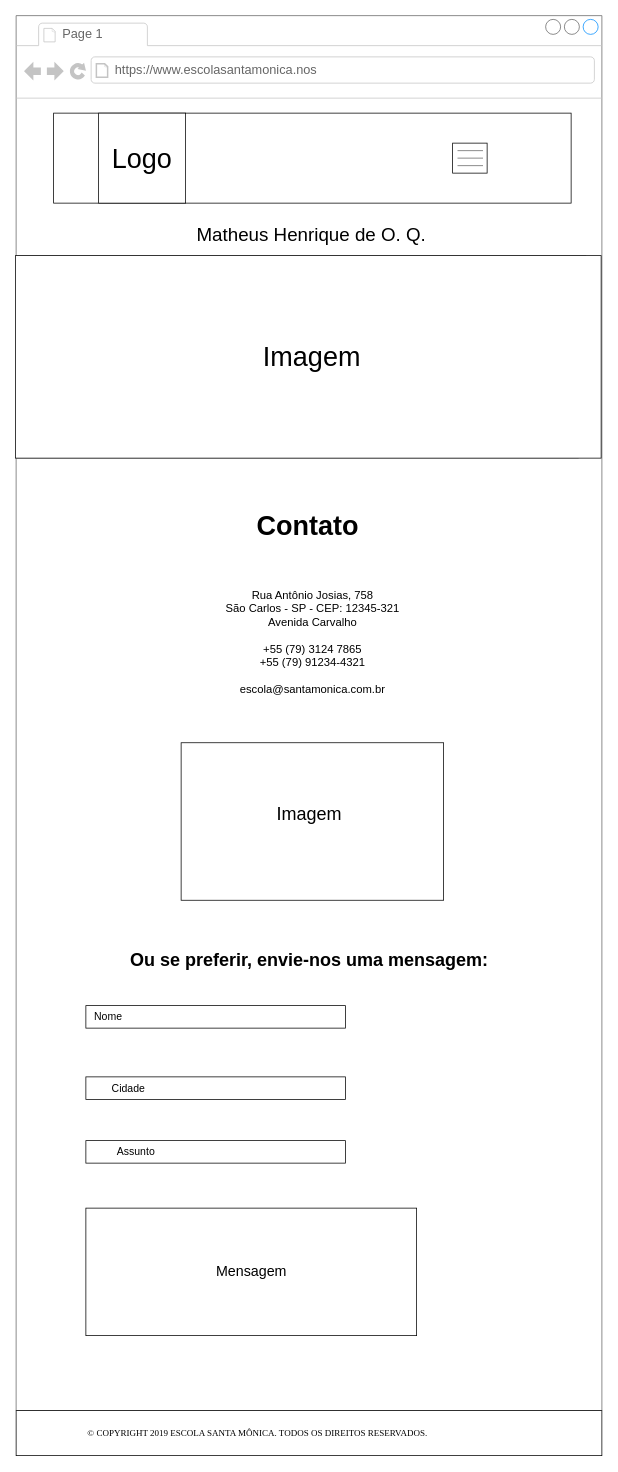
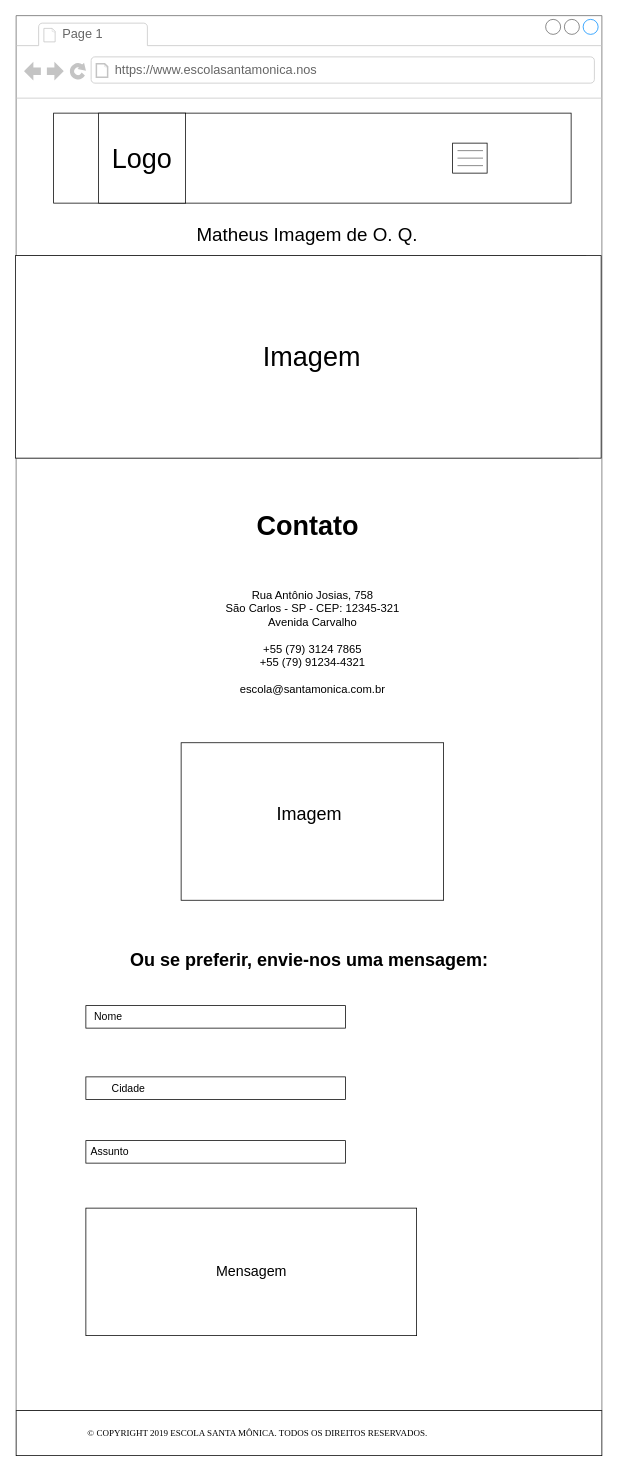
  <mxCell id="0" />
  <mxCell id="1" parent="0" />
  <mxCell id="2" value="" style="strokeWidth=1;shadow=0;dashed=0;align=center;html=1;shape=mxgraph.mockup.containers.browserWindow;rSize=0;strokeColor=#666666;mainText=,;recursiveResize=0;rounded=0;labelBackgroundColor=none;fontFamily=Verdana;fontSize=12;fontStyle=0" parent="1" vertex="1"><mxGeometry x="21" y="20" width="781" height="1860" as="geometry" /></mxCell>
  <mxCell id="3" value="Page 1" style="strokeWidth=1;shadow=0;dashed=0;align=center;html=1;shape=mxgraph.mockup.containers.anchor;fontSize=17;fontColor=#666666;align=left;" parent="2" vertex="1"><mxGeometry x="60" y="12" width="110" height="26" as="geometry" /></mxCell>
  <mxCell id="4" value="https://www.escolasantamonica.nos" style="strokeWidth=1;shadow=0;dashed=0;align=center;html=1;shape=mxgraph.mockup.containers.anchor;rSize=0;fontSize=17;fontColor=#666666;align=left;" parent="2" vertex="1"><mxGeometry x="130" y="60" width="250" height="26" as="geometry" /></mxCell>
  <mxCell id="5" value="" style="verticalLabelPosition=bottom;shadow=0;dashed=0;align=center;html=1;verticalAlign=top;strokeWidth=1;shape=mxgraph.mockup.markup.line;strokeColor=#999999;rounded=0;labelBackgroundColor=none;fillColor=#ffffff;fontFamily=Verdana;fontSize=12;fontColor=#000000;" parent="2" vertex="1"><mxGeometry y="310" width="760" height="20" as="geometry" /></mxCell>
  <mxCell id="6" value="" style="verticalLabelPosition=bottom;shadow=0;dashed=0;align=center;html=1;verticalAlign=top;strokeWidth=1;shape=mxgraph.mockup.markup.line;strokeColor=#999999;rounded=0;labelBackgroundColor=none;fillColor=#ffffff;fontFamily=Verdana;fontSize=12;fontColor=#000000;" parent="2" vertex="1"><mxGeometry y="580" width="750" height="20" as="geometry" /></mxCell>
  <mxCell id="7" value="" style="rounded=0;whiteSpace=wrap;html=1;" parent="2" vertex="1"><mxGeometry x="50" y="130" width="690" height="120" as="geometry" /></mxCell>
  <mxCell id="8" value="&lt;font style=&quot;font-size: 36px&quot;&gt;&amp;nbsp;Imagem&lt;/font&gt;" style="rounded=0;whiteSpace=wrap;html=1;" parent="2" vertex="1"><mxGeometry x="-1" y="320" width="781" height="270" as="geometry" /></mxCell>
  <mxCell id="9" value="&lt;font style=&quot;font-size: 36px&quot;&gt;&lt;b&gt;Contato&lt;/b&gt;&lt;/font&gt;" style="text;html=1;strokeColor=none;fillColor=none;align=center;verticalAlign=middle;whiteSpace=wrap;rounded=0;" parent="2" vertex="1"><mxGeometry x="368.5" y="670" width="40" height="20" as="geometry" /></mxCell>
  <mxCell id="10" value="&lt;font style=&quot;font-size: 15px&quot;&gt;Rua Antônio Josias, 758&lt;br&gt;São Carlos - SP - CEP: 12345-321&lt;br&gt;Avenida Carvalho&lt;br&gt;&lt;br&gt;+55 (79) 3124 7865&lt;br&gt;+55 (79) 91234-4321&lt;br&gt;&lt;br&gt;escola@santamonica.com.br&lt;/font&gt;" style="text;html=1;strokeColor=none;fillColor=none;align=center;verticalAlign=middle;whiteSpace=wrap;rounded=0;" parent="2" vertex="1"><mxGeometry x="217.5" y="740" width="355" height="190" as="geometry" /></mxCell>
  <mxCell id="11" value="" style="rounded=0;whiteSpace=wrap;html=1;" parent="2" vertex="1"><mxGeometry x="220" y="969.5" width="350" height="210" as="geometry" /></mxCell>
  <mxCell id="12" value="&lt;font style=&quot;font-size: 24px&quot;&gt;Imagem&lt;/font&gt;" style="text;html=1;strokeColor=none;fillColor=none;align=center;verticalAlign=middle;whiteSpace=wrap;rounded=0;" parent="2" vertex="1"><mxGeometry x="370.5" y="1054.5" width="40" height="20" as="geometry" /></mxCell>
  <mxCell id="13" value="&lt;font style=&quot;font-size: 24px&quot;&gt;&lt;b&gt;Ou se preferir, envie-nos uma mensagem:&lt;/b&gt;&lt;/font&gt;" style="text;html=1;strokeColor=none;fillColor=none;align=center;verticalAlign=middle;whiteSpace=wrap;rounded=0;" parent="2" vertex="1"><mxGeometry x="111" y="1250" width="560" height="20" as="geometry" /></mxCell>
  <mxCell id="14" value="" style="rounded=0;whiteSpace=wrap;html=1;" parent="2" vertex="1"><mxGeometry x="93" y="1320" width="346" height="30" as="geometry" /></mxCell>
  <mxCell id="15" value="" style="rounded=0;whiteSpace=wrap;html=1;" parent="2" vertex="1"><mxGeometry x="93" y="1415" width="346" height="30" as="geometry" /></mxCell>
  <mxCell id="16" value="" style="rounded=0;whiteSpace=wrap;html=1;" parent="2" vertex="1"><mxGeometry x="93" y="1500" width="346" height="30" as="geometry" /></mxCell>
  <mxCell id="17" value="" style="rounded=0;whiteSpace=wrap;html=1;" parent="2" vertex="1"><mxGeometry x="93" y="1590" width="441" height="170" as="geometry" /></mxCell>
  <mxCell id="18" value="&lt;font style=&quot;font-size: 14px&quot;&gt;Nome&lt;/font&gt;" style="text;html=1;strokeColor=none;fillColor=none;align=center;verticalAlign=middle;whiteSpace=wrap;rounded=0;" parent="2" vertex="1"><mxGeometry x="102.5" y="1325" width="40" height="20" as="geometry" /></mxCell>
  <mxCell id="19" value="&lt;font style=&quot;font-size: 14px&quot;&gt;Cidade&lt;/font&gt;" style="text;html=1;strokeColor=none;fillColor=none;align=center;verticalAlign=middle;whiteSpace=wrap;rounded=0;" parent="2" vertex="1"><mxGeometry x="130" y="1420" width="40" height="20" as="geometry" /></mxCell>
- <mxCell id="20" value="&lt;font style=&quot;font-size: 14px&quot;&gt;Assunto&lt;/font&gt;" style="text;html=1;strokeColor=none;fillColor=none;align=center;verticalAlign=middle;whiteSpace=wrap;rounded=0;" parent="2" vertex="1"><mxGeometry x="140" y="1505" width="40" height="20" as="geometry" /></mxCell>
+ <mxCell id="20" value="&lt;font style=&quot;font-size: 14px&quot;&gt;Assunto&lt;/font&gt;" style="text;html=1;strokeColor=none;fillColor=none;align=center;verticalAlign=middle;whiteSpace=wrap;rounded=0;" parent="2" vertex="1"><mxGeometry x="105" y="1505" width="40" height="20" as="geometry" /></mxCell>
  <mxCell id="21" value="&lt;font style=&quot;font-size: 19px&quot;&gt;Mensagem&lt;/font&gt;" style="text;html=1;strokeColor=none;fillColor=none;align=center;verticalAlign=middle;whiteSpace=wrap;rounded=0;" parent="2" vertex="1"><mxGeometry x="293.5" y="1665" width="40" height="20" as="geometry" /></mxCell>
  <mxCell id="22" value="" style="rounded=0;whiteSpace=wrap;html=1;" parent="2" vertex="1"><mxGeometry x="582" y="170" width="46" height="40" as="geometry" /></mxCell>
  <mxCell id="23" value="" style="endArrow=none;html=1;fillColor=#f5f5f5;strokeColor=#666666;" parent="2" edge="1"><mxGeometry width="50" height="50" relative="1" as="geometry"><mxPoint x="588.5" y="180" as="sourcePoint" /><mxPoint x="622.5" y="180" as="targetPoint" /></mxGeometry></mxCell>
  <mxCell id="24" value="" style="endArrow=none;html=1;fillColor=#f5f5f5;strokeColor=#666666;" parent="2" edge="1"><mxGeometry width="50" height="50" relative="1" as="geometry"><mxPoint x="588.5" y="200" as="sourcePoint" /><mxPoint x="622.5" y="200" as="targetPoint" /></mxGeometry></mxCell>
  <mxCell id="25" value="" style="rounded=0;whiteSpace=wrap;html=1;" parent="2" vertex="1"><mxGeometry x="110" y="130" width="116" height="120" as="geometry" /></mxCell>
  <mxCell id="26" value="&lt;font style=&quot;font-size: 36px&quot;&gt;Logo&lt;/font&gt;" style="text;html=1;strokeColor=none;fillColor=none;align=center;verticalAlign=middle;whiteSpace=wrap;rounded=0;" parent="2" vertex="1"><mxGeometry x="145" y="175.5" width="46" height="29" as="geometry" /></mxCell>
  <mxCell id="27" value="" style="endArrow=none;html=1;fillColor=#f5f5f5;strokeColor=#666666;" parent="2" edge="1"><mxGeometry width="50" height="50" relative="1" as="geometry"><mxPoint x="588.5" y="190" as="sourcePoint" /><mxPoint x="622.5" y="190" as="targetPoint" /></mxGeometry></mxCell>
- <mxCell id="28" value="&lt;font style=&quot;font-size: 25px&quot;&gt;Matheus Henrique de O. Q.&lt;/font&gt;" style="text;html=1;" vertex="1" parent="2"><mxGeometry x="239" y="270" width="304" height="30" as="geometry" /></mxCell>
+ <mxCell id="28" value="&lt;font style=&quot;font-size: 25px&quot;&gt;Matheus Imagem de O. Q.&lt;/font&gt;" style="text;html=1;" vertex="1" parent="2"><mxGeometry x="239" y="270" width="304" height="30" as="geometry" /></mxCell>
  <mxCell id="29" value="" style="rounded=0;whiteSpace=wrap;html=1;" parent="1" vertex="1"><mxGeometry x="21" y="1880" width="781" height="60" as="geometry" /></mxCell>
  <mxCell id="30" value="&lt;span style=&quot;font-family: &amp;#34;londrina solid&amp;#34; , cursive ; text-transform: uppercase ; background-color: rgb(255 , 255 , 255)&quot;&gt;© COPYRIGHT 2019 ESCOLA SANTA MÔNICA. TODOS OS DIREITOS RESERVADOS.&lt;/span&gt;" style="text;html=1;strokeColor=none;fillColor=none;align=center;verticalAlign=middle;whiteSpace=wrap;rounded=0;" parent="1" vertex="1"><mxGeometry x="52" y="1900" width="582" height="20" as="geometry" /></mxCell>
